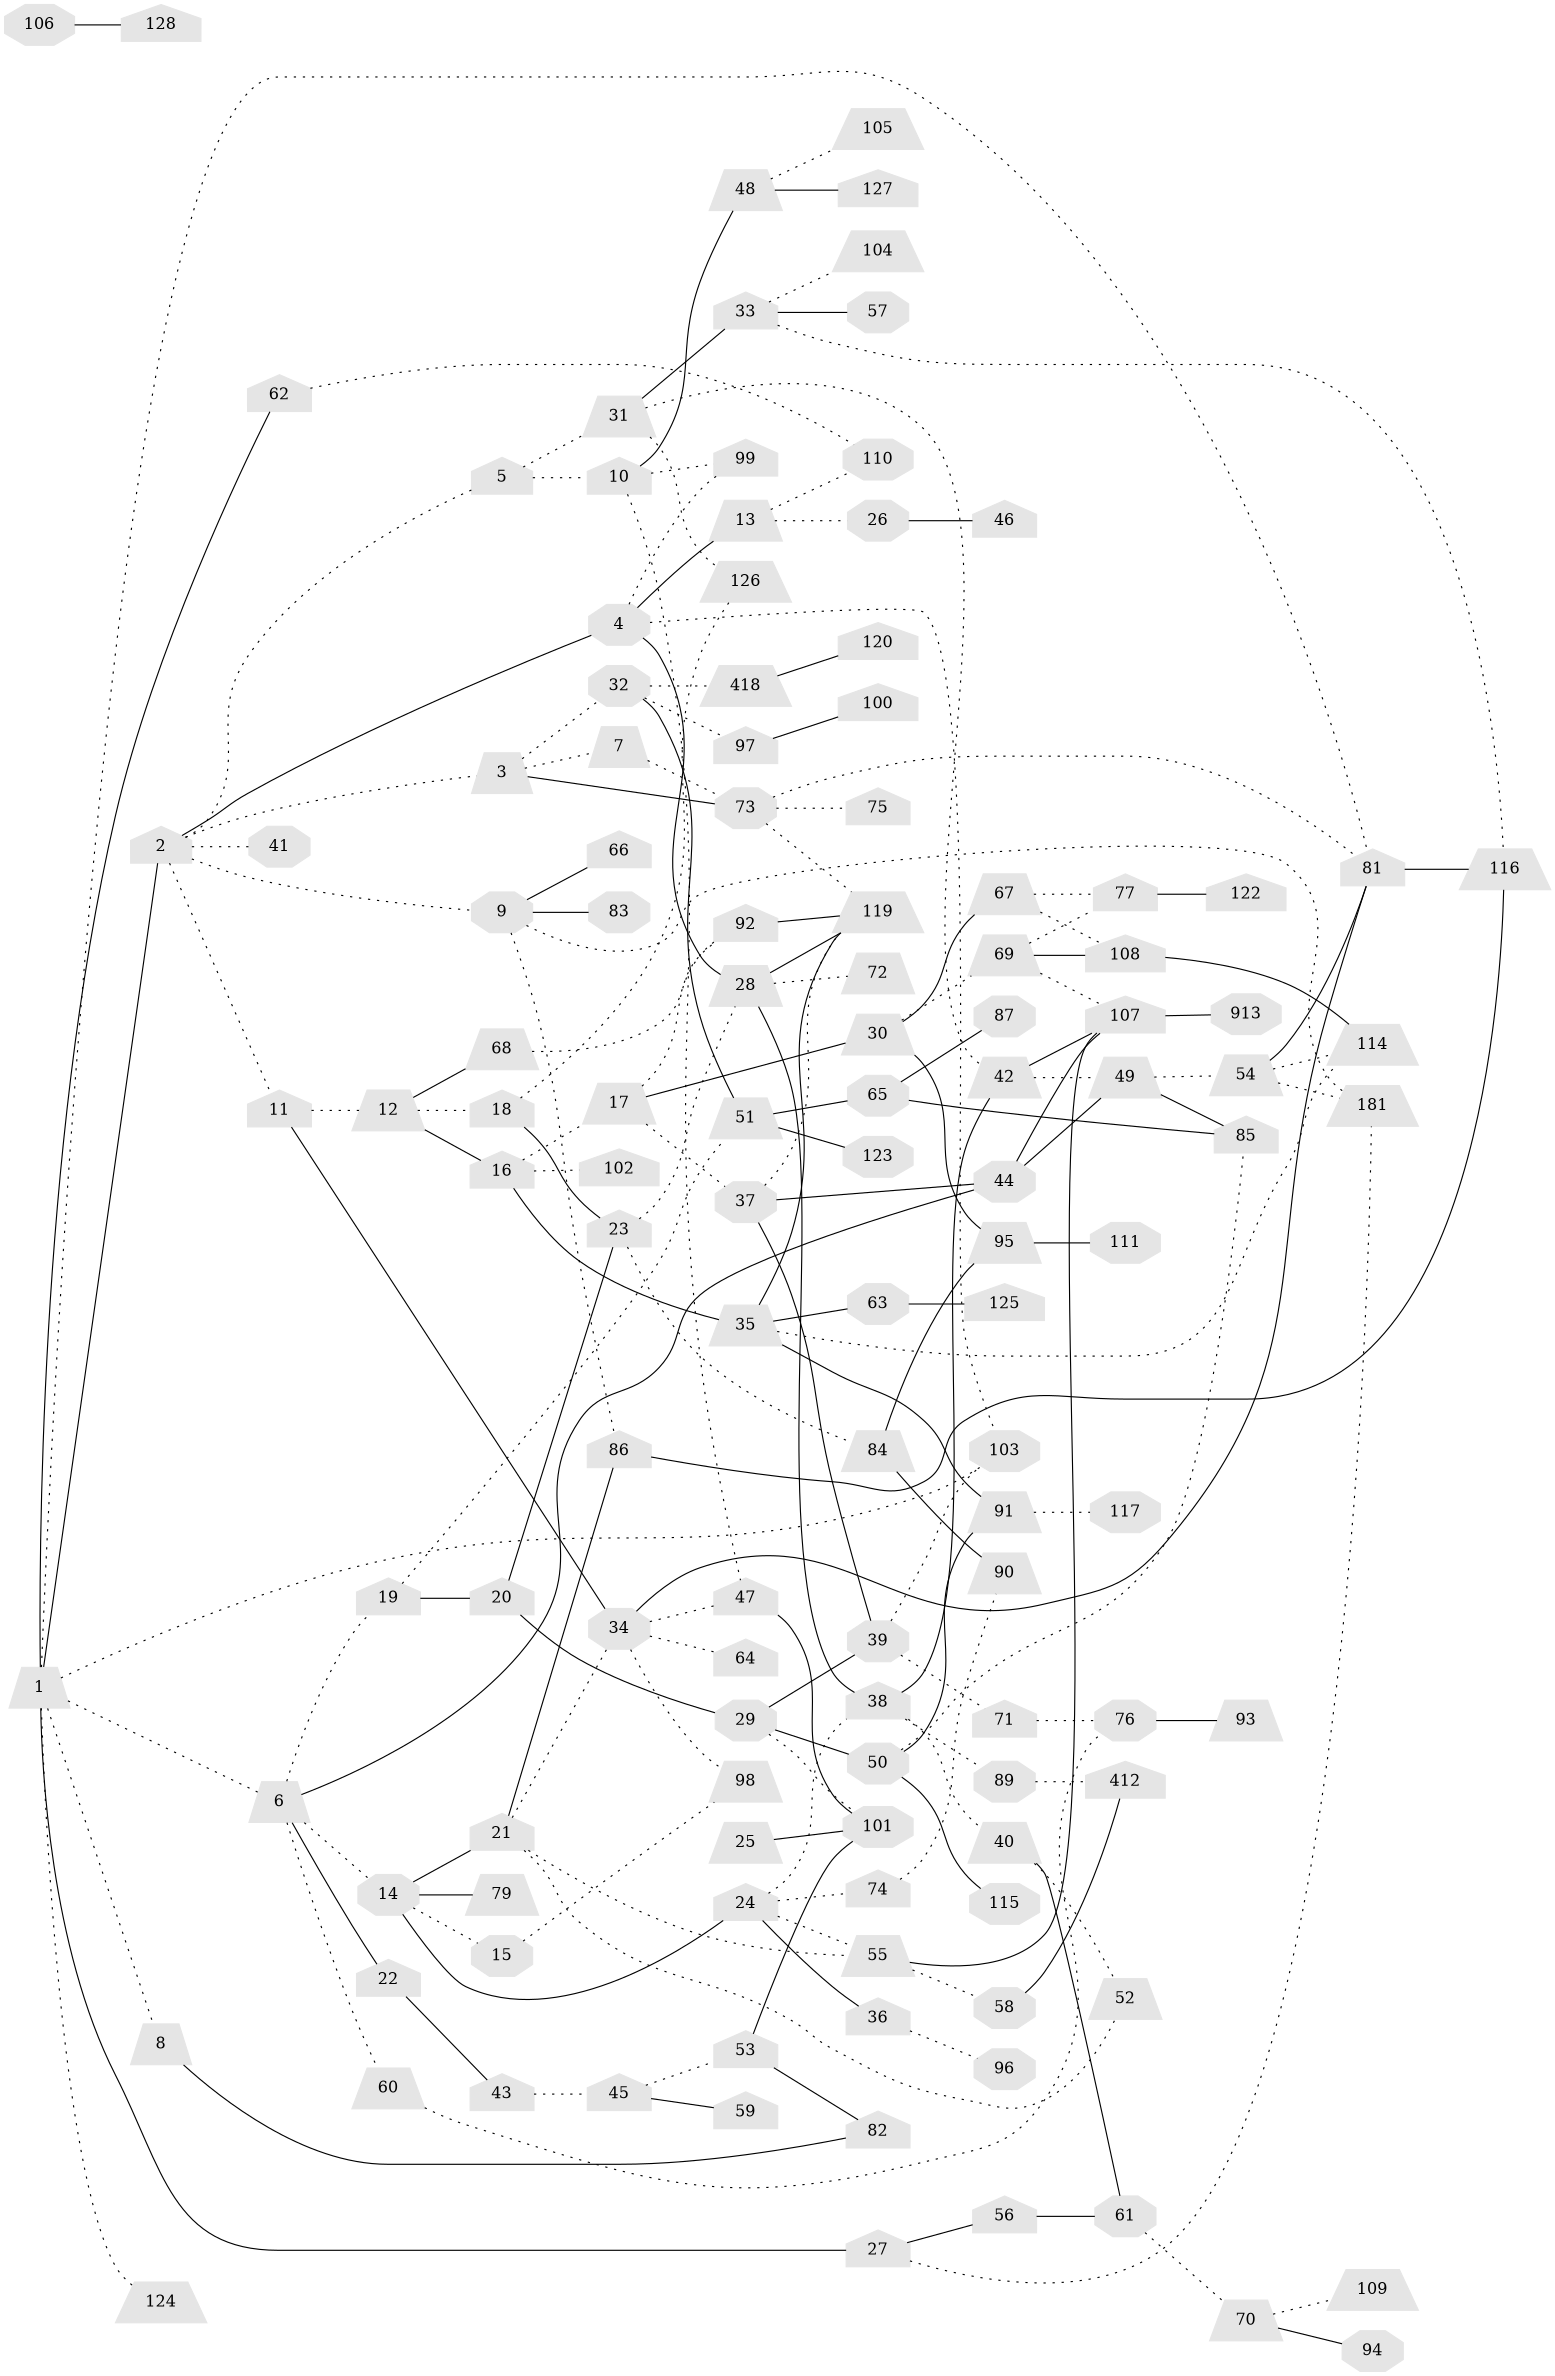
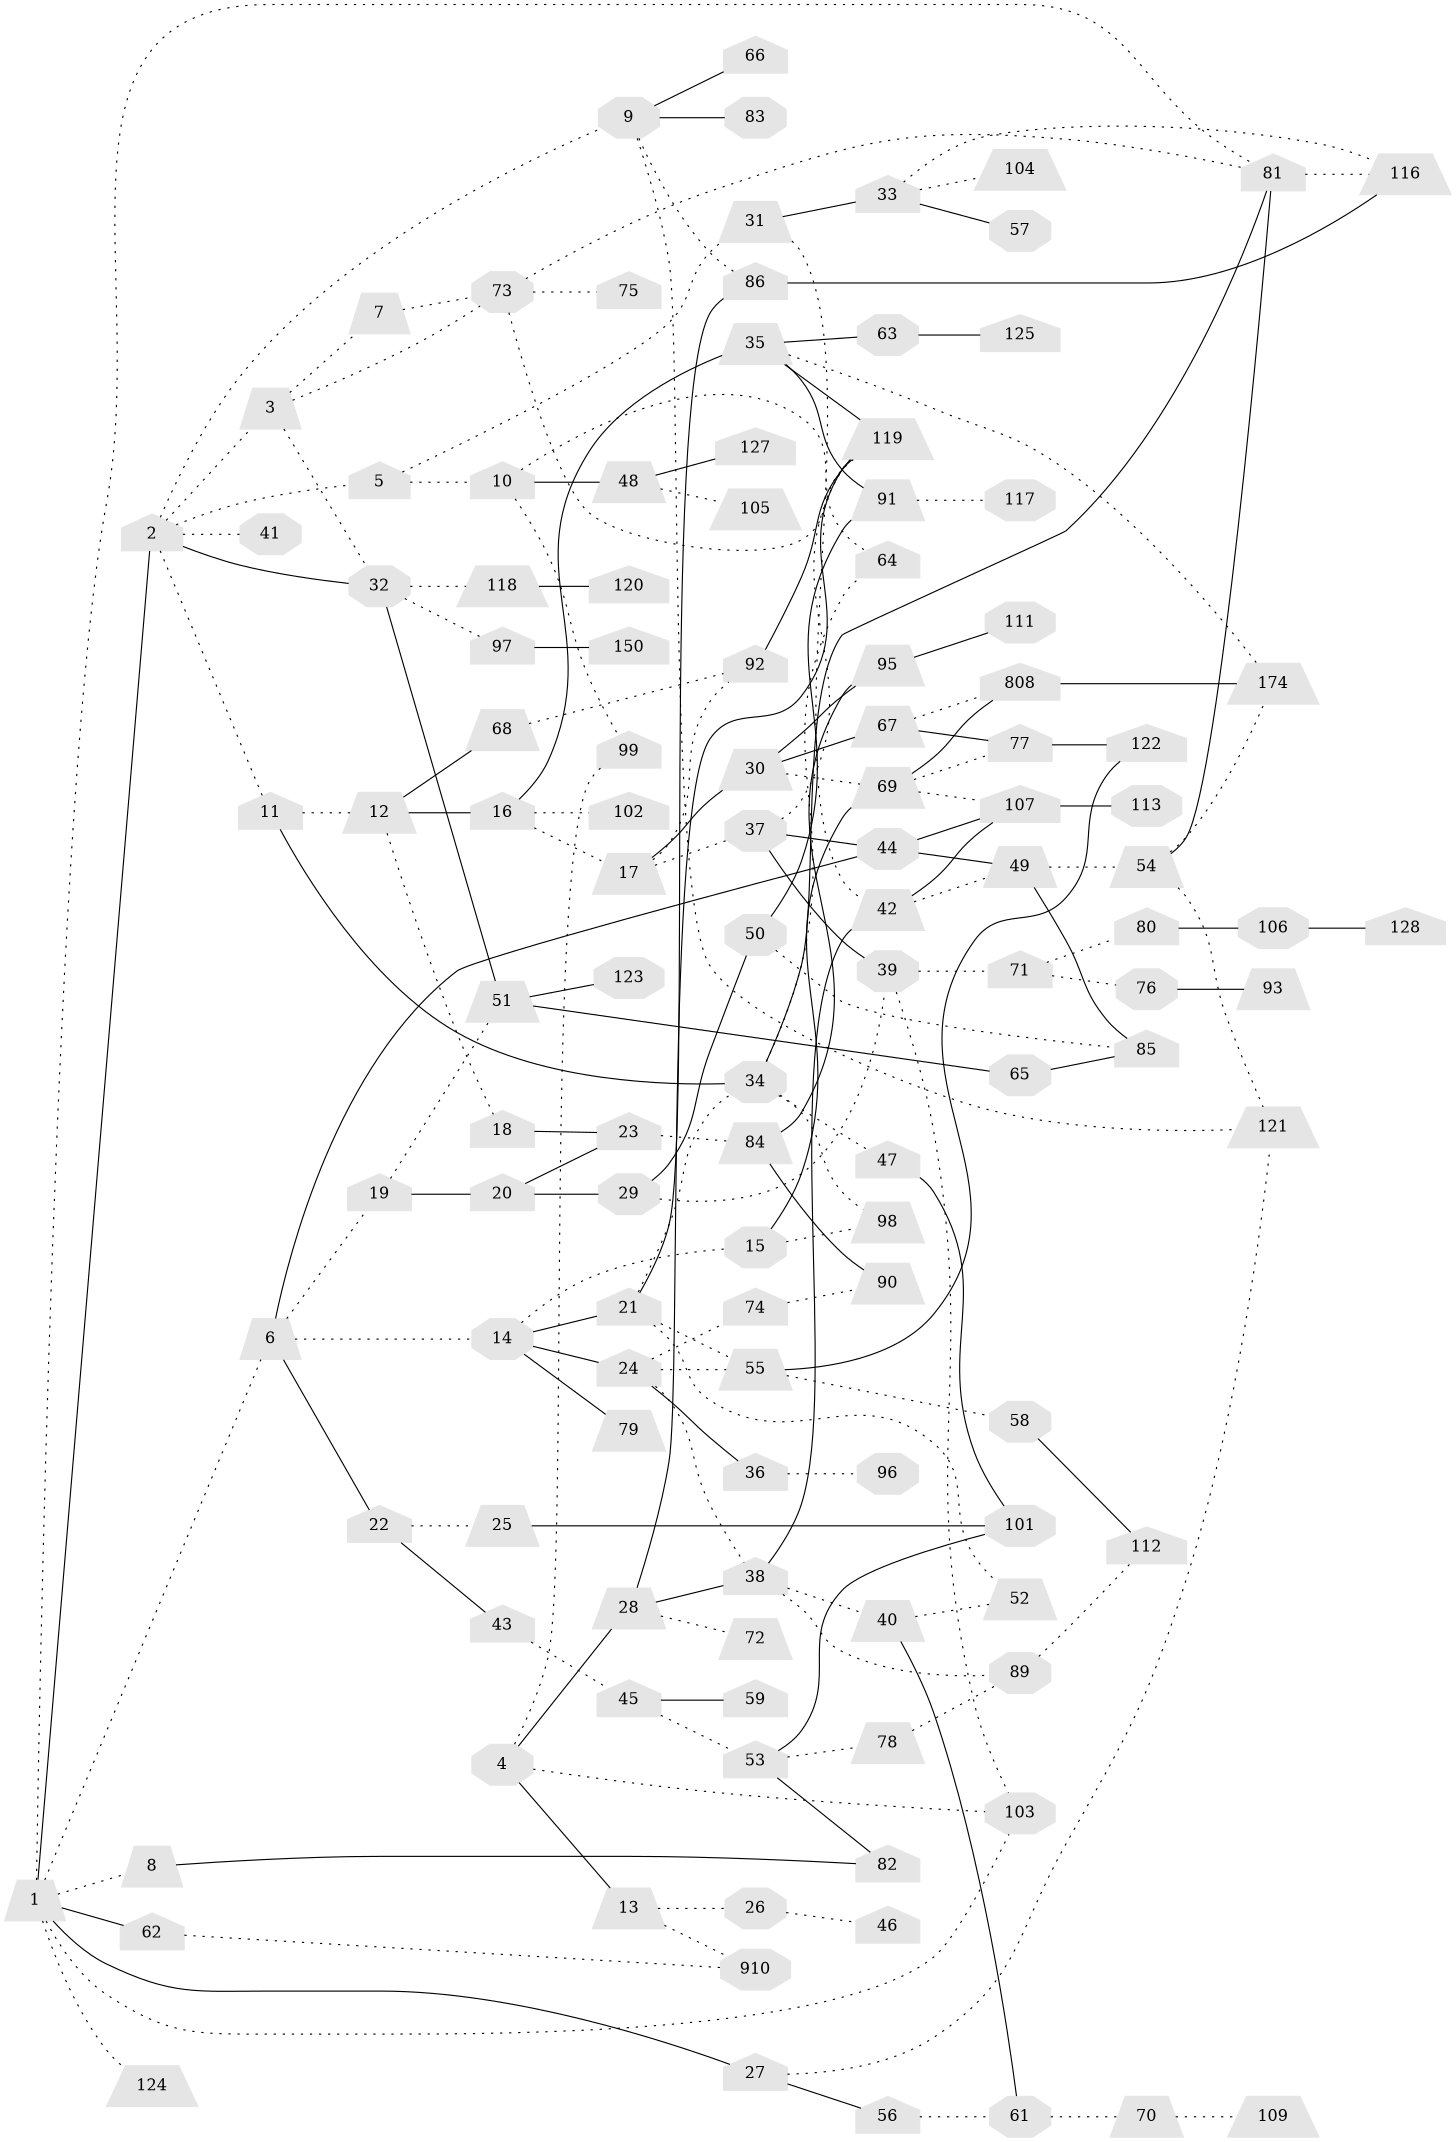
  graph {
    rankdir=LR
    node [color=gray90 shape=house style=filled]
    edge [style=dotted]
    1 [shape=trapezium]
    2
    6 [shape=trapezium]
    8 [shape=trapezium]
    27
    62
    81
    103 [shape=octagon]
    124 [shape=trapezium]
    3 [shape=trapezium]
    4 [shape=octagon]
    5
    9 [shape=octagon]
    11
    41 [shape=octagon]
    14 [shape=octagon]
    19
    22
    44 [shape=octagon]
-   60 [shape=trapezium]
    82
-   121 [shape=trapezium label=181]
+   121 [shape=trapezium]
    56
-   110 [shape=octagon]
+   110 [shape=octagon label=910]
    116 [shape=trapezium]
    7 [shape=trapezium]
    32 [shape=octagon]
    73 [shape=octagon]
    13 [shape=trapezium]
    28 [shape=trapezium]
    99
    10
    31 [shape=trapezium]
    66
    83 [shape=octagon]
    86
    12 [shape=trapezium]
    34 [shape=octagon]
    51 [shape=trapezium]
    97
-   118 [shape=trapezium label=418]
+   118 [shape=trapezium]
    119 [shape=trapezium]
    75
    26 [shape=octagon]
    38
    72 [shape=trapezium]
    48 [shape=trapezium]
    64
-   126 [shape=trapezium]
    33
    42 [shape=trapezium]
    15 [shape=octagon]
    21
    24
    79 [shape=trapezium]
    20
    25 [shape=trapezium]
    43
    49 [shape=trapezium]
    107
    76 [shape=octagon]
    105 [shape=trapezium]
    127
    16
    18
    68 [shape=trapezium]
    98 [shape=trapezium]
    47
    17 [shape=trapezium]
    35 [shape=trapezium]
    102
    23
    92
    46
    69 [shape=trapezium]
    52 [shape=trapezium]
    55 [shape=trapezium]
    36
    74
    77
-   108
+   108 [label=808]
    30 [shape=trapezium]
    37 [shape=octagon]
    63 [shape=octagon]
    91 [shape=trapezium]
-   114 [shape=trapezium]
+   114 [shape=trapezium label=174]
    67 [shape=trapezium]
    95 [shape=trapezium]
    39 [shape=octagon]
    84 [shape=trapezium]
    29 [shape=octagon]
    65 [shape=octagon]
    123 [shape=octagon]
    101 [shape=octagon]
    50 [shape=octagon]
    58 [shape=octagon]
    45
    90 [shape=trapezium]
    96 [shape=octagon]
    40 [shape=trapezium]
    89 [shape=octagon]
    61 [shape=octagon]
    71
    85
-   115 [shape=octagon]
    111 [shape=octagon]
    57 [shape=octagon]
    104 [shape=trapezium]
-   100
+   100 [label=150]
    120
    125
    117 [shape=octagon]
-   112 [label=412]
+   112
+   80
    70 [shape=trapezium]
    54 [shape=trapezium]
-   113 [shape=octagon label=913]
+   113 [shape=octagon]
    53
    59
-   87 [shape=octagon]
+   78 [shape=trapezium]
    93 [shape=trapezium]
-   94 [shape=octagon]
    109 [shape=trapezium]
    122
    106 [shape=octagon]
    128
    1 -- 2 [style=solid]
    1 -- 6
    1 -- 8
    1 -- 27 [style=solid]
    1 -- 62 [style=solid]
    1 -- 81
    1 -- 103
    1 -- 124
    2 -- 3
-   2 -- 4 [style=solid]
+   2 -- 32 [style=solid]
    2 -- 5
    2 -- 9
    2 -- 11
    2 -- 41
    6 -- 14
    6 -- 19
    6 -- 22 [style=solid]
    6 -- 44 [style=solid]
-   6 -- 60
    8 -- 82 [style=solid]
    27 -- 121
    27 -- 56 [style=solid]
    62 -- 110
-   81 -- 116 [style=solid]
+   81 -- 116
    3 -- 7
    3 -- 32
-   3 -- 73 [style=solid]
+   3 -- 73
    4 -- 103
    4 -- 13 [style=solid]
    4 -- 28 [style=solid]
    4 -- 99
    5 -- 10
    5 -- 31
    9 -- 121
    9 -- 66 [style=solid]
    9 -- 83 [style=solid]
    9 -- 86
    11 -- 12
    11 -- 34 [style=solid]
    14 -- 15
    14 -- 21 [style=solid]
    14 -- 24 [style=solid]
    14 -- 79 [style=solid]
    19 -- 51
    19 -- 20 [style=solid]
+   22 -- 25
    22 -- 43 [style=solid]
    44 -- 49 [style=solid]
    44 -- 107 [style=solid]
-   60 -- 76
-   56 -- 61 [style=solid]
+   56 -- 61
    7 -- 73
    32 -- 51 [style=solid]
    32 -- 97
    32 -- 118
    73 -- 81
    73 -- 119
    73 -- 75
    13 -- 110
    13 -- 26
    28 -- 119 [style=solid]
    28 -- 38 [style=solid]
    28 -- 72
    10 -- 99
    10 -- 48 [style=solid]
-   10 -- 47
-   31 -- 126
+   10 -- 64
    31 -- 33 [style=solid]
    31 -- 42
    86 -- 116 [style=solid]
    12 -- 16 [style=solid]
    12 -- 18
    12 -- 68 [style=solid]
    34 -- 81 [style=solid]
    34 -- 64
    34 -- 98
    34 -- 47
    51 -- 65 [style=solid]
    51 -- 123 [style=solid]
    97 -- 100 [style=solid]
    118 -- 120 [style=solid]
-   26 -- 46 [style=solid]
+   26 -- 46
    38 -- 42 [style=solid]
    38 -- 40
    38 -- 89
    48 -- 105
    48 -- 127 [style=solid]
    33 -- 116
    33 -- 57 [style=solid]
    33 -- 104
    42 -- 49
    42 -- 107 [style=solid]
    15 -- 98
+   15 -- 69 [style=solid]
    21 -- 86 [style=solid]
    21 -- 34
    21 -- 52
    21 -- 55
    24 -- 38
    24 -- 55
    24 -- 36 [style=solid]
    24 -- 74
    20 -- 23 [style=solid]
    20 -- 29 [style=solid]
    25 -- 101 [style=solid]
    43 -- 45
    49 -- 85 [style=solid]
    49 -- 54
    107 -- 113 [style=solid]
    76 -- 93 [style=solid]
    16 -- 17
    16 -- 35 [style=solid]
    16 -- 102
-   18 -- 126
    18 -- 23 [style=solid]
    68 -- 92
    47 -- 101 [style=solid]
    17 -- 92
    17 -- 30 [style=solid]
    17 -- 37
    35 -- 119 [style=solid]
    35 -- 63 [style=solid]
    35 -- 91 [style=solid]
    35 -- 114
-   23 -- 28
    23 -- 84
    92 -- 119 [style=solid]
    69 -- 107
    69 -- 77
    69 -- 108 [style=solid]
-   55 -- 107 [style=solid]
+   55 -- 122 [style=solid]
    55 -- 58
    36 -- 96
    74 -- 90
    77 -- 122 [style=solid]
    108 -- 114 [style=solid]
    30 -- 69
    30 -- 67 [style=solid]
    30 -- 95 [style=solid]
    37 -- 44 [style=solid]
    37 -- 119
    37 -- 39 [style=solid]
    63 -- 125 [style=solid]
    91 -- 117
-   67 -- 77
+   67 -- 77 [style=solid]
    67 -- 108
    95 -- 111 [style=solid]
    39 -- 103
    39 -- 71
    84 -- 95 [style=solid]
    84 -- 90 [style=solid]
-   29 -- 39 [style=solid]
-   29 -- 101
+   29 -- 39
    29 -- 50 [style=solid]
    65 -- 85 [style=solid]
-   65 -- 87 [style=solid]
    50 -- 91 [style=solid]
    50 -- 85
-   50 -- 115 [style=solid]
    58 -- 112 [style=solid]
    45 -- 53
    45 -- 59 [style=solid]
    40 -- 52
    40 -- 61 [style=solid]
    89 -- 112
    61 -- 70
    71 -- 76
-   70 -- 94 [style=solid]
+   71 -- 80
+   80 -- 106 [style=solid]
    70 -- 109
    54 -- 81 [style=solid]
    54 -- 121
    54 -- 114
    53 -- 82 [style=solid]
    53 -- 101 [style=solid]
+   53 -- 78
+   78 -- 89
    106 -- 128 [style=solid]
  }
